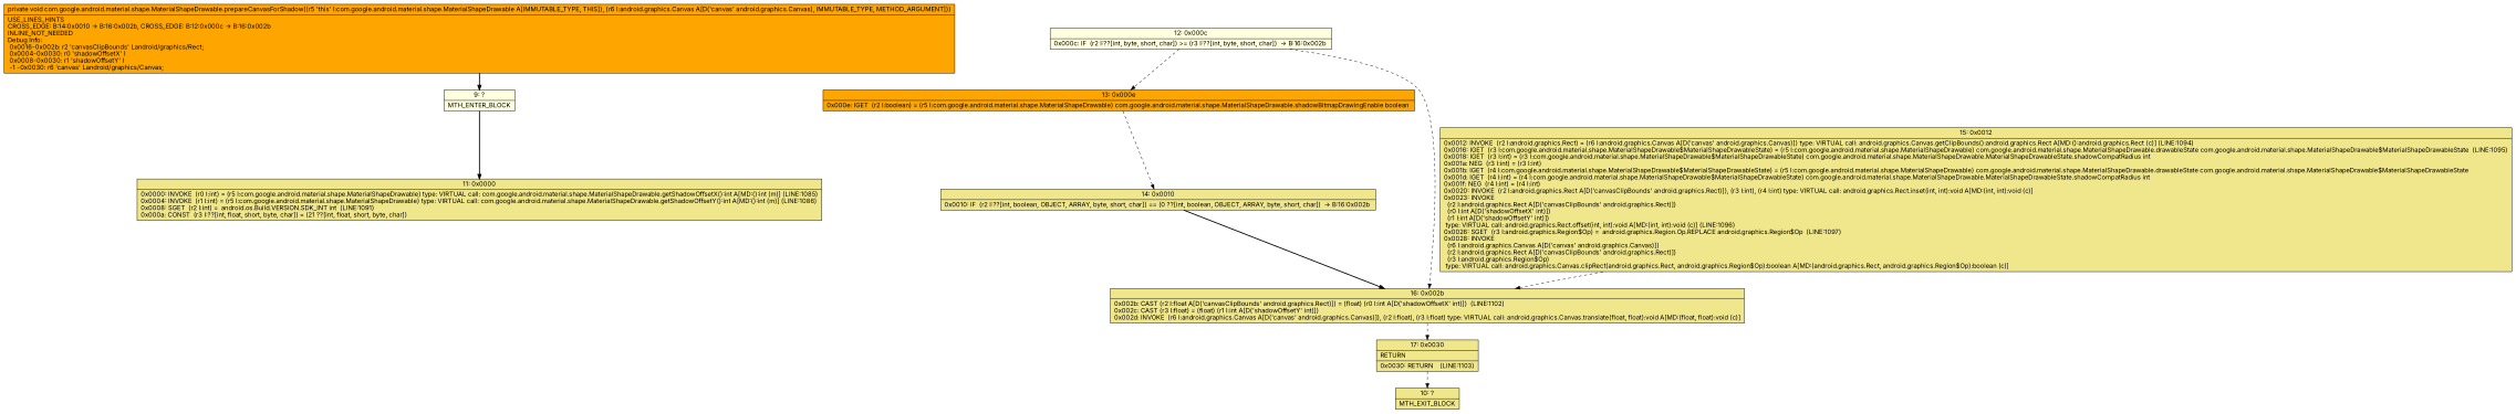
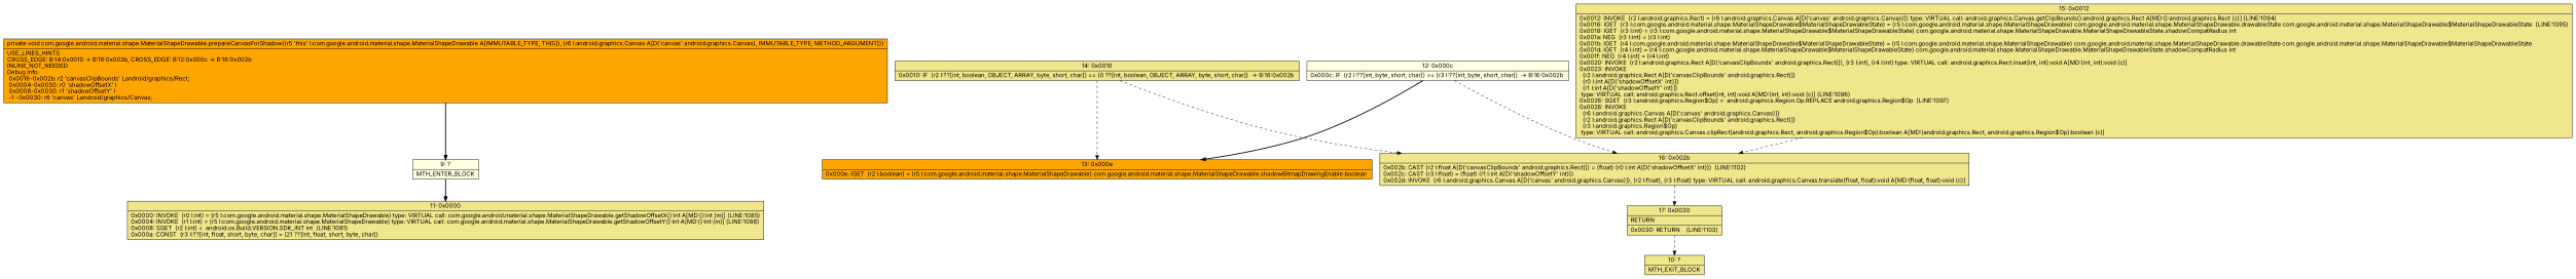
  digraph {
    fontname=Inter
    node [fillcolor=khaki fontname=Inter shape=record style=filled]
    edge [fontname=Inter style=dashed]
    n1 [fillcolor=lightyellow label="{9\:\ ?|MTH_ENTER_BLOCK\l}"]
    n2 [label="{11\:\ 0x0000|0x0000: INVOKE  (r0 I:int) = (r5 I:com.google.android.material.shape.MaterialShapeDrawable) type: VIRTUAL call: com.google.android.material.shape.MaterialShapeDrawable.getShadowOffsetX():int A[MD:():int (m)] (LINE:1085)\l0x0004: INVOKE  (r1 I:int) = (r5 I:com.google.android.material.shape.MaterialShapeDrawable) type: VIRTUAL call: com.google.android.material.shape.MaterialShapeDrawable.getShadowOffsetY():int A[MD:():int (m)] (LINE:1086)\l0x0008: SGET  (r2 I:int) =  android.os.Build.VERSION.SDK_INT int  (LINE:1091)\l0x000a: CONST  (r3 I:??[int, float, short, byte, char]) = (21 ??[int, float, short, byte, char]) \l}"]
    n3 [fillcolor=lightyellow label="{12\:\ 0x000c|0x000c: IF  (r2 I:??[int, byte, short, char]) \>= (r3 I:??[int, byte, short, char])  \-\> B:16:0x002b \l}"]
    n4 [fillcolor=orange label="{13\:\ 0x000e|0x000e: IGET  (r2 I:boolean) = (r5 I:com.google.android.material.shape.MaterialShapeDrawable) com.google.android.material.shape.MaterialShapeDrawable.shadowBitmapDrawingEnable boolean \l}"]
    n5 [label="{16\:\ 0x002b|0x002b: CAST (r2 I:float A[D('canvasClipBounds' android.graphics.Rect)]) = (float) (r0 I:int A[D('shadowOffsetX' int)])  (LINE:1102)\l0x002c: CAST (r3 I:float) = (float) (r1 I:int A[D('shadowOffsetY' int)]) \l0x002d: INVOKE  (r6 I:android.graphics.Canvas A[D('canvas' android.graphics.Canvas)]), (r2 I:float), (r3 I:float) type: VIRTUAL call: android.graphics.Canvas.translate(float, float):void A[MD:(float, float):void (c)]\l}"]
    n6 [label="{14\:\ 0x0010|0x0010: IF  (r2 I:??[int, boolean, OBJECT, ARRAY, byte, short, char]) == (0 ??[int, boolean, OBJECT, ARRAY, byte, short, char])  \-\> B:16:0x002b \l}"]
    n7 [label="{17\:\ 0x0030|RETURN\l|0x0030: RETURN    (LINE:1103)\l}"]
    n8 [label="{15\:\ 0x0012|0x0012: INVOKE  (r2 I:android.graphics.Rect) = (r6 I:android.graphics.Canvas A[D('canvas' android.graphics.Canvas)]) type: VIRTUAL call: android.graphics.Canvas.getClipBounds():android.graphics.Rect A[MD:():android.graphics.Rect (c)] (LINE:1094)\l0x0016: IGET  (r3 I:com.google.android.material.shape.MaterialShapeDrawable$MaterialShapeDrawableState) = (r5 I:com.google.android.material.shape.MaterialShapeDrawable) com.google.android.material.shape.MaterialShapeDrawable.drawableState com.google.android.material.shape.MaterialShapeDrawable$MaterialShapeDrawableState  (LINE:1095)\l0x0018: IGET  (r3 I:int) = (r3 I:com.google.android.material.shape.MaterialShapeDrawable$MaterialShapeDrawableState) com.google.android.material.shape.MaterialShapeDrawable.MaterialShapeDrawableState.shadowCompatRadius int \l0x001a: NEG  (r3 I:int) = (r3 I:int) \l0x001b: IGET  (r4 I:com.google.android.material.shape.MaterialShapeDrawable$MaterialShapeDrawableState) = (r5 I:com.google.android.material.shape.MaterialShapeDrawable) com.google.android.material.shape.MaterialShapeDrawable.drawableState com.google.android.material.shape.MaterialShapeDrawable$MaterialShapeDrawableState \l0x001d: IGET  (r4 I:int) = (r4 I:com.google.android.material.shape.MaterialShapeDrawable$MaterialShapeDrawableState) com.google.android.material.shape.MaterialShapeDrawable.MaterialShapeDrawableState.shadowCompatRadius int \l0x001f: NEG  (r4 I:int) = (r4 I:int) \l0x0020: INVOKE  (r2 I:android.graphics.Rect A[D('canvasClipBounds' android.graphics.Rect)]), (r3 I:int), (r4 I:int) type: VIRTUAL call: android.graphics.Rect.inset(int, int):void A[MD:(int, int):void (c)]\l0x0023: INVOKE  \l  (r2 I:android.graphics.Rect A[D('canvasClipBounds' android.graphics.Rect)])\l  (r0 I:int A[D('shadowOffsetX' int)])\l  (r1 I:int A[D('shadowOffsetY' int)])\l type: VIRTUAL call: android.graphics.Rect.offset(int, int):void A[MD:(int, int):void (c)] (LINE:1096)\l0x0026: SGET  (r3 I:android.graphics.Region$Op) =  android.graphics.Region.Op.REPLACE android.graphics.Region$Op  (LINE:1097)\l0x0028: INVOKE  \l  (r6 I:android.graphics.Canvas A[D('canvas' android.graphics.Canvas)])\l  (r2 I:android.graphics.Rect A[D('canvasClipBounds' android.graphics.Rect)])\l  (r3 I:android.graphics.Region$Op)\l type: VIRTUAL call: android.graphics.Canvas.clipRect(android.graphics.Rect, android.graphics.Region$Op):boolean A[MD:(android.graphics.Rect, android.graphics.Region$Op):boolean (c)]\l}"]
    n9 [label="{10\:\ ?|MTH_EXIT_BLOCK\l}"]
    n10 [fillcolor=orange label="{private void com.google.android.material.shape.MaterialShapeDrawable.prepareCanvasForShadow((r5 'this' I:com.google.android.material.shape.MaterialShapeDrawable A[IMMUTABLE_TYPE, THIS]), (r6 I:android.graphics.Canvas A[D('canvas' android.graphics.Canvas), IMMUTABLE_TYPE, METHOD_ARGUMENT]))  | USE_LINES_HINTS\lCROSS_EDGE: B:14:0x0010 \-\> B:16:0x002b, CROSS_EDGE: B:12:0x000c \-\> B:16:0x002b\lINLINE_NOT_NEEDED\lDebug Info:\l  0x0016\-0x002b: r2 'canvasClipBounds' Landroid\/graphics\/Rect;\l  0x0004\-0x0030: r0 'shadowOffsetX' I\l  0x0008\-0x0030: r1 'shadowOffsetY' I\l  \-1 \-0x0030: r6 'canvas' Landroid\/graphics\/Canvas;\l}"]
    n1 -> n2 [style=bold]
-   n3 -> n4
+   n3 -> n4 [style=bold]
    n3 -> n5
-   n4 -> n6
+   n6 -> n4
    n5 -> n7
-   n6 -> n5 [style=bold]
+   n6 -> n5
    n7 -> n9
    n8 -> n5
    n10 -> n1 [style=bold]
  }
